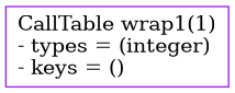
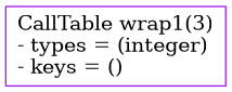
  digraph {
    fontname="DejaVu Serif"
-   n1 [label="CallTable wrap1(1)\l- types = (integer)\l- keys = ()\l" shape=record color=purple fontname="DejaVu Serif"]
+   n1 [label="CallTable wrap1(3)\l- types = (integer)\l- keys = ()\l" shape=record color=purple fontname="DejaVu Serif"]
  }
